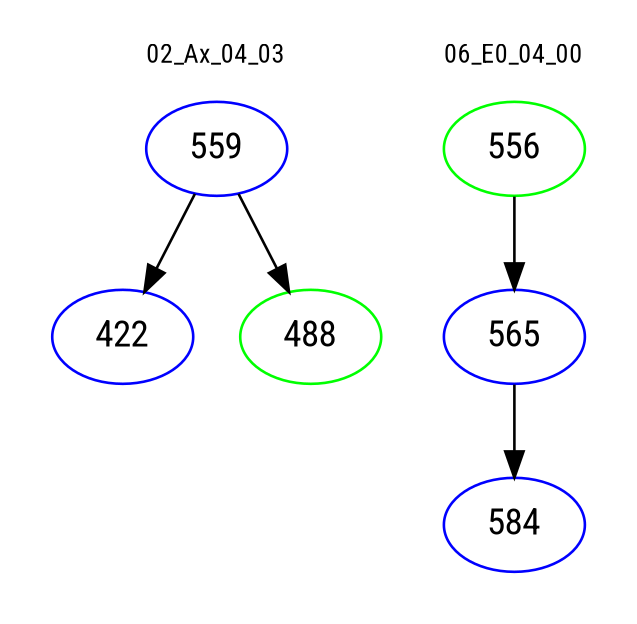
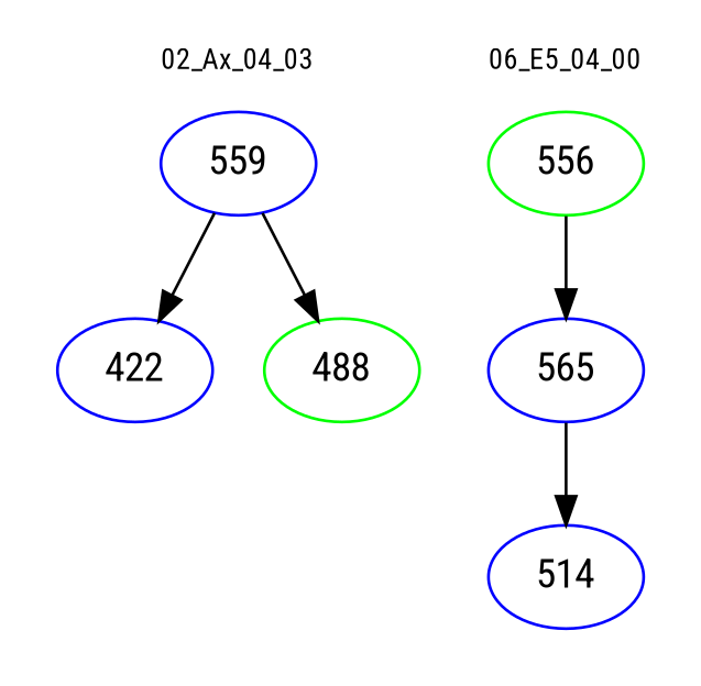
  digraph {
    fontname="Roboto Condensed"
    node [color=blue fontname="Roboto Condensed"]
    edge [color=black fontname="Roboto Condensed"]
    n1 [label=559]
    n2 [label=422]
    n3 [color=green label=488]
    n4 [label=565]
    n5 [color=green label=556]
-   n6 [label=584]
+   n6 [label=514]
    subgraph cluster_1 {
      color=white
      fontsize=10
      label="02_Ax_04_03"
      n1
      n2
      n3
    }
    subgraph cluster_2 {
      color=white
      fontsize=10
-     label="06_E0_04_00"
+     label="06_E5_04_00"
      n4
      n5
      n6
    }
    n1 -> n2
    n1 -> n3
    n4 -> n6
    n5 -> n4
  }
